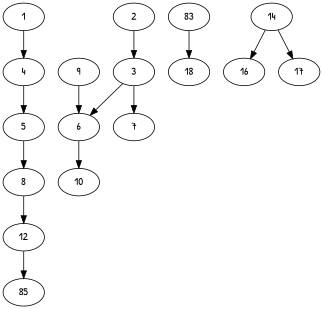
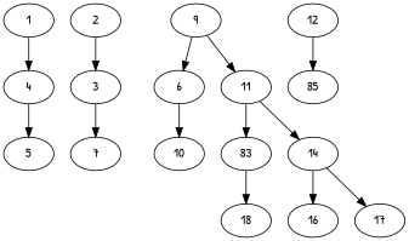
  digraph {
    fontname="Patrick Hand"
    node [alpha=0.10 fontname="Patrick Hand"]
    edge [fontname="Patrick Hand"]
    1 [expect_size=1600186703880758]
    4 [alpha=0.18 expect_size=1190426670864007168]
    5 [alpha=0.19 expect_size=19318289409524324]
-   8 [alpha=0.05 expect_size=2295335270054411]
    2 [alpha=0.15 expect_size=470549902305263616]
    3 [alpha=0.07 expect_size=2065745729715961856]
    6 [alpha=0.14 expect_size=32049286853456]
    7 [alpha=0.17 expect_size=135732118078921]
    10 [alpha=0.13 expect_size=37183820858741008]
    9 [alpha=0.01 expect_size=1553511481344000000]
+   11 [alpha=0.04 expect_size=175660008996363]
    12 [alpha=0.20 expect_size=374662937429671936]
    n13 [expect_size=135949400590483 label=85]
    n14 [alpha=0.13 expect_size=194598040936382464 label=83]
    14 [alpha=0.03 expect_size=22128687646087452]
    18 [alpha=0.20 expect_size=222188757284453]
    16 [alpha=0.02 expect_size=588363699576635392]
    17 [alpha=0.01 expect_size=31234248068634]
    1 -> 4
    4 -> 5
-   5 -> 8
-   8 -> 12
    2 -> 3
-   3 -> 6
    3 -> 7
    6 -> 10
    9 -> 6
+   9 -> 11
+   11 -> n14
+   11 -> 14
    12 -> n13
    n14 -> 18
    14 -> 16
    14 -> 17
  }
